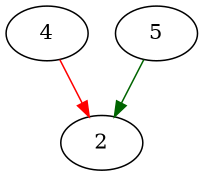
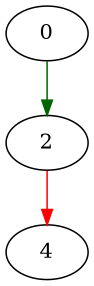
  strict digraph {
    2 [entry=true]
    4
-   5
-   4 -> 2 [color=red cond=false]
+   5 [label=0]
+   2 -> 4 [color=red cond=false]
    5 -> 2 [color=darkgreen cond=true]
  }
